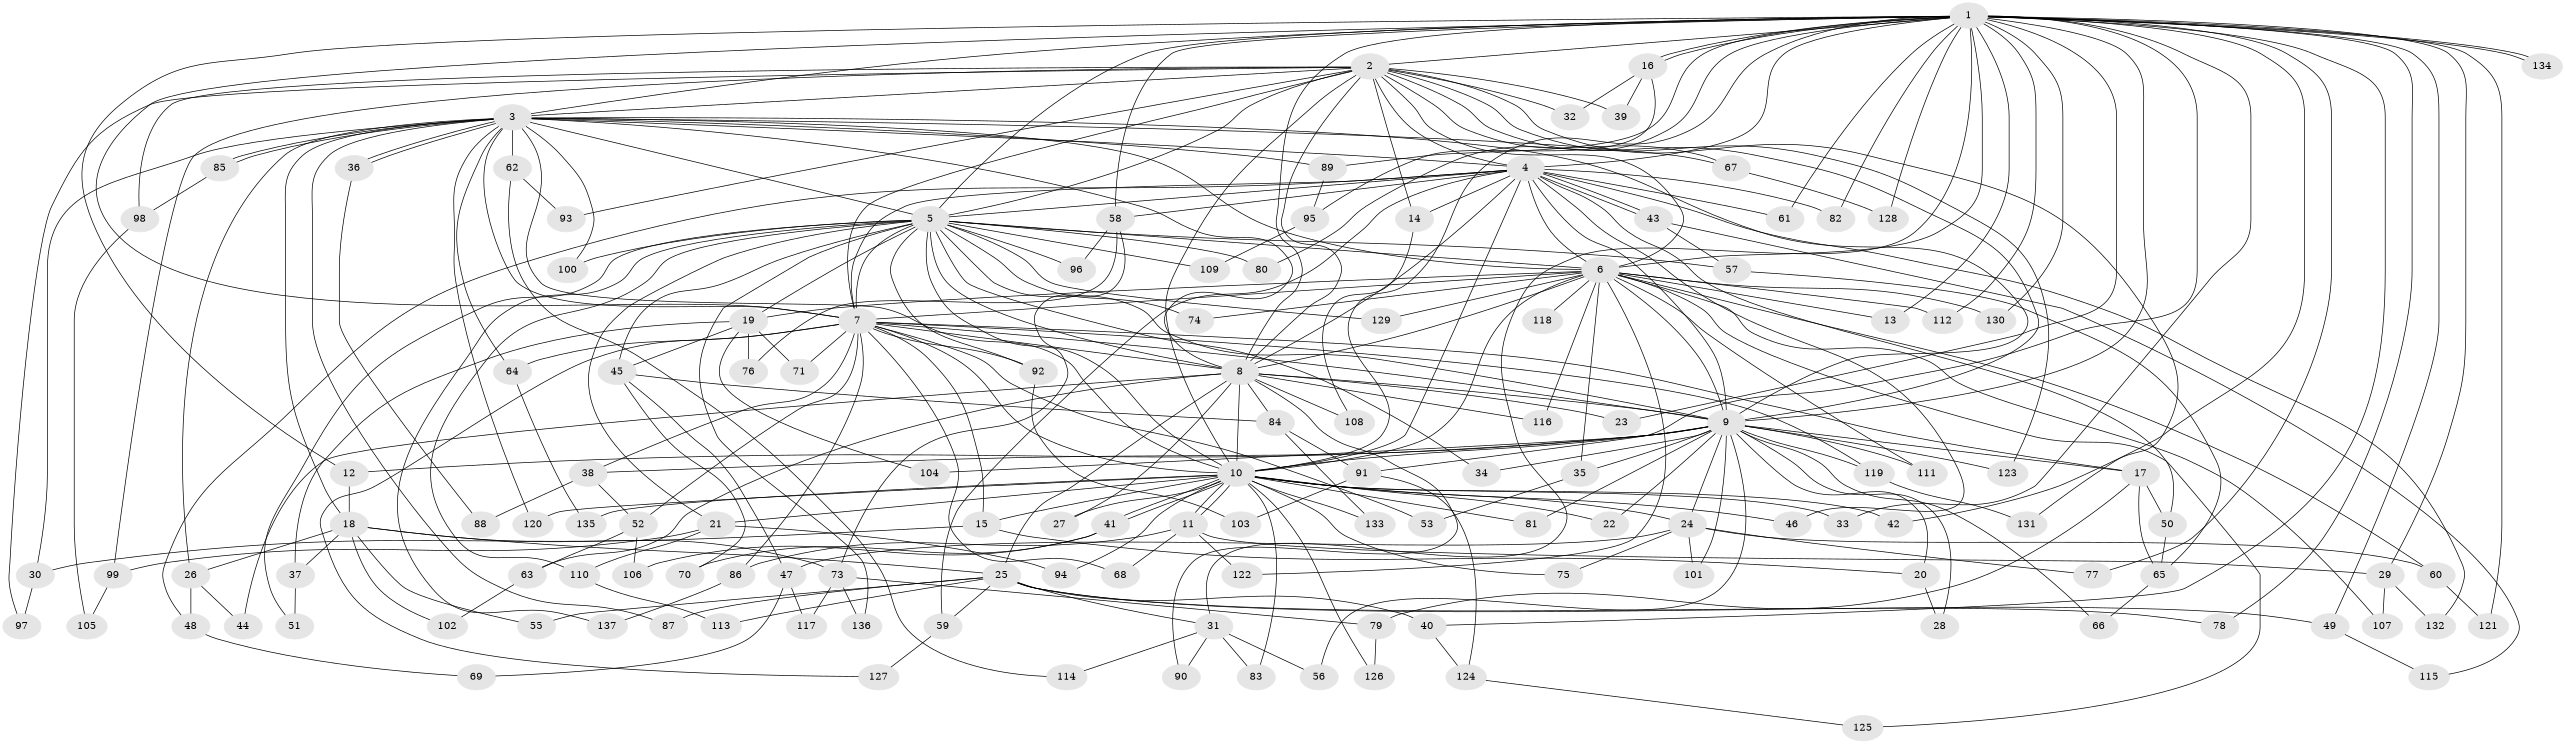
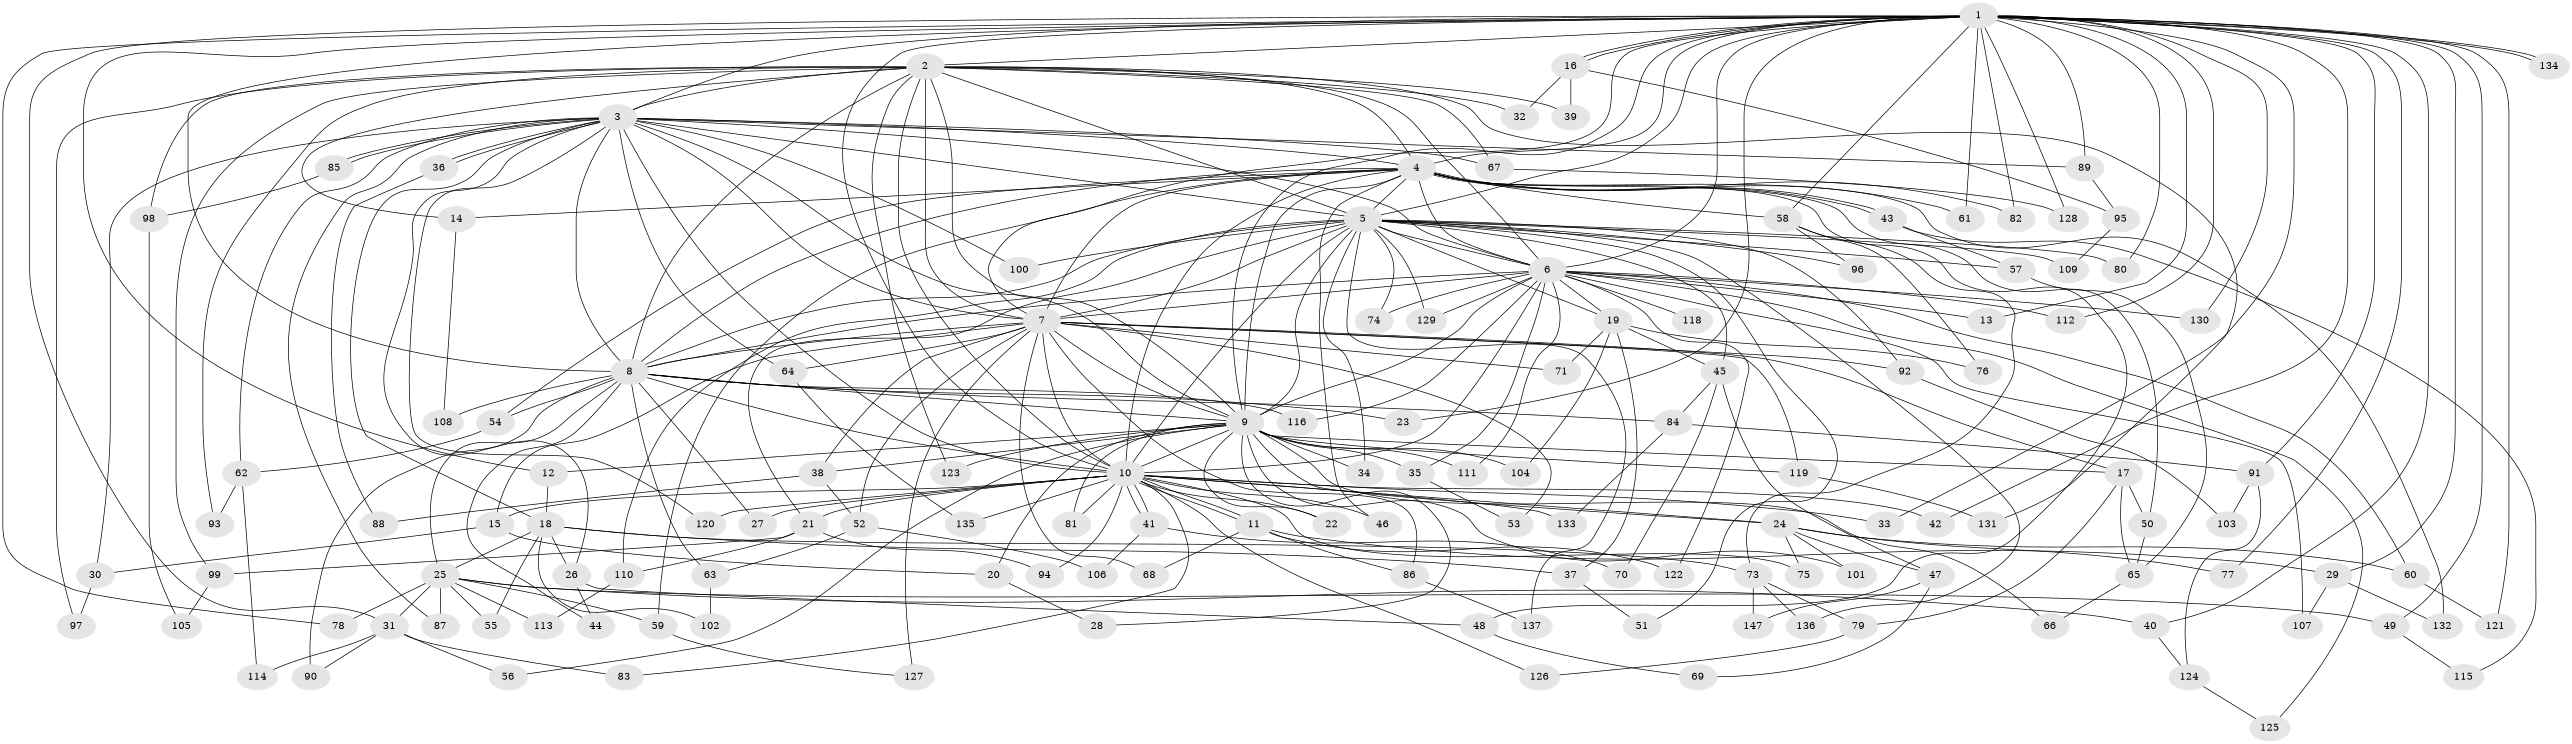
  graph {
    node [color=gray90 style=filled]
    1
    2
    3
    4
    5
    6
    7
    8
    9
    10
    12
    13
    16
    23
    29
    31
    33
    40
    42
    49
    58
    61
    77
    78
    80
    82
    89
    91
    112
    121
    128
    130
    134
    14
    32
    39
    67
    93
    97
    98
    99
    123
    131
    18
    26
    30
    36
    62
    64
    85
    87
    100
    120
    43
    46
    48
    50
+   54
    59
    132
    19
    21
    34
    45
    51
    57
    74
    92
    96
    109
    110
    129
    136
    137
    35
    60
    107
    111
    116
    118
    122
    125
    15
    17
    38
    52
    53
    68
    71
    86
    119
    127
    25
    27
    44
    63
    84
    90
    108
    20
    22
    24
    28
    56
    66
    81
    101
    104
    11
    41
    75
    83
    94
    126
    133
    135
    95
    114
    124
    115
    73
    76
    103
    105
    37
    55
    102
    88
    69
    65
    47
    70
    113
    79
    106
-   117
+   117 [label=147]
    1 -- 2
    1 -- 3
    1 -- 4
    1 -- 5
    1 -- 6
    1 -- 7
    1 -- 8
    1 -- 9
    1 -- 10
    1 -- 12
    1 -- 13
    1 -- 16
    1 -- 16
    1 -- 23
    1 -- 29
    1 -- 31
    1 -- 33
    1 -- 40
    1 -- 42
    1 -- 49
    1 -- 58
    1 -- 61
    1 -- 77
    1 -- 78
    1 -- 80
    1 -- 82
    1 -- 89
    1 -- 91
    1 -- 112
    1 -- 121
    1 -- 128
    1 -- 130
    1 -- 134
    1 -- 134
    2 -- 3
    2 -- 4
    2 -- 5
    2 -- 6
    2 -- 7
    2 -- 8
    2 -- 9
    2 -- 10
    2 -- 14
    2 -- 32
    2 -- 39
    2 -- 67
    2 -- 93
    2 -- 97
    2 -- 98
    2 -- 99
    2 -- 123
    2 -- 131
    3 -- 4
    3 -- 5
    3 -- 6
    3 -- 7
    3 -- 8
    3 -- 9
    3 -- 10
    3 -- 89
    3 -- 67
    3 -- 18
    3 -- 26
    3 -- 30
    3 -- 36
    3 -- 36
    3 -- 62
    3 -- 64
    3 -- 85
    3 -- 85
    3 -- 87
    3 -- 100
    3 -- 120
    4 -- 5
    4 -- 6
    4 -- 7
    4 -- 8
    4 -- 9
    4 -- 10
    4 -- 58
    4 -- 61
    4 -- 82
    4 -- 14
    4 -- 43
    4 -- 43
    4 -- 46
    4 -- 48
    4 -- 50
+   4 -- 54
    4 -- 59
    4 -- 132
    5 -- 6
    5 -- 7
    5 -- 8
    5 -- 9
    5 -- 10
    5 -- 80
    5 -- 100
    5 -- 19
    5 -- 21
    5 -- 34
    5 -- 45
    5 -- 51
    5 -- 57
    5 -- 74
    5 -- 92
    5 -- 96
    5 -- 109
    5 -- 110
    5 -- 129
    5 -- 136
    5 -- 137
    6 -- 7
    6 -- 8
    6 -- 9
    6 -- 10
    6 -- 13
    6 -- 112
    6 -- 130
    6 -- 19
    6 -- 74
    6 -- 129
    6 -- 35
    6 -- 60
    6 -- 107
    6 -- 111
    6 -- 116
    6 -- 118
    6 -- 122
    6 -- 125
    7 -- 8
    7 -- 9
    7 -- 10
    7 -- 64
    7 -- 92
    7 -- 15
    7 -- 17
    7 -- 38
    7 -- 52
    7 -- 53
    7 -- 68
    7 -- 71
    7 -- 86
    7 -- 119
    7 -- 127
    8 -- 9
    8 -- 10
    8 -- 23
+   8 -- 54
    8 -- 116
    8 -- 25
    8 -- 27
    8 -- 44
    8 -- 63
    8 -- 84
    8 -- 90
    8 -- 108
    9 -- 10
    9 -- 12
    9 -- 123
    9 -- 34
    9 -- 35
    9 -- 111
    9 -- 17
    9 -- 38
    9 -- 119
    9 -- 20
    9 -- 22
    9 -- 24
    9 -- 28
    9 -- 56
    9 -- 66
    9 -- 81
    9 -- 101
    9 -- 104
    10 -- 33
    10 -- 42
    10 -- 120
    10 -- 46
    10 -- 21
    10 -- 15
    10 -- 27
    10 -- 22
    10 -- 24
    10 -- 81
    10 -- 11
    10 -- 11
    10 -- 41
    10 -- 41
    10 -- 75
    10 -- 83
    10 -- 94
    10 -- 126
    10 -- 133
    10 -- 135
    12 -- 18
    16 -- 32
    16 -- 39
    16 -- 95
    29 -- 132
    29 -- 107
    31 -- 90
    31 -- 56
    31 -- 83
    31 -- 114
    40 -- 124
    49 -- 115
    58 -- 96
    58 -- 73
    58 -- 76
    89 -- 95
    91 -- 124
    91 -- 103
    14 -- 108
    67 -- 128
    98 -- 105
    99 -- 105
    18 -- 26
    18 -- 25
    18 -- 73
    18 -- 37
    18 -- 55
    18 -- 102
    26 -- 48
    26 -- 44
    30 -- 97
    36 -- 88
    62 -- 93
    62 -- 114
    64 -- 135
    85 -- 98
    43 -- 57
    43 -- 115
    48 -- 69
    50 -- 65
+   54 -- 62
    59 -- 127
    19 -- 45
    19 -- 71
    19 -- 104
    19 -- 76
    19 -- 37
    21 -- 99
    21 -- 110
    21 -- 94
    45 -- 84
    45 -- 47
    45 -- 70
    57 -- 65
    92 -- 103
    110 -- 113
    35 -- 53
    60 -- 121
    15 -- 30
    15 -- 20
    17 -- 50
    17 -- 65
    17 -- 79
    38 -- 52
    38 -- 88
    52 -- 63
    52 -- 106
    86 -- 137
    119 -- 131
    25 -- 31
    25 -- 40
    25 -- 49
    25 -- 78
    25 -- 87
    25 -- 59
    25 -- 55
    25 -- 113
    63 -- 102
    84 -- 91
    84 -- 133
    20 -- 28
    24 -- 77
    24 -- 60
    24 -- 101
    24 -- 75
    24 -- 47
    11 -- 29
    11 -- 122
    11 -- 68
    11 -- 86
    41 -- 70
    41 -- 106
    95 -- 109
    124 -- 125
    73 -- 136
    73 -- 79
    73 -- 117
    37 -- 51
    65 -- 66
    47 -- 69
    47 -- 117
    79 -- 126
  }
